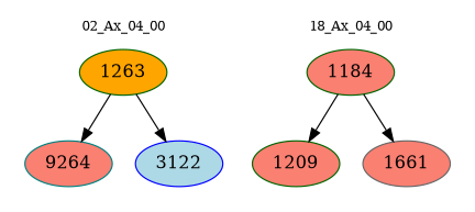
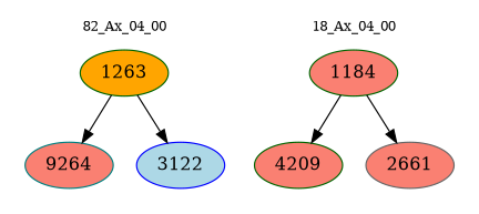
  digraph {
    node [color=darkgreen fillcolor=salmon style=filled]
    edge [color=black]
    n1 [fillcolor=orange label=1263]
    n2 [color=teal label=9264]
    n3 [color=blue fillcolor=lightblue label=3122]
    n4 [label=1184]
-   n5 [label=1209]
-   n6 [color=gray40 label=1661]
+   n5 [label=4209]
+   n6 [color=gray40 label=2661]
    subgraph cluster_1 {
      color=white
      fontsize=10
-     label="02_Ax_04_00"
+     label="82_Ax_04_00"
      n1
      n2
      n3
    }
    subgraph cluster_2 {
      color=white
      fontsize=10
      label="18_Ax_04_00"
      n4
      n5
      n6
    }
    n1 -> n2
    n1 -> n3
    n4 -> n5
    n4 -> n6
  }
